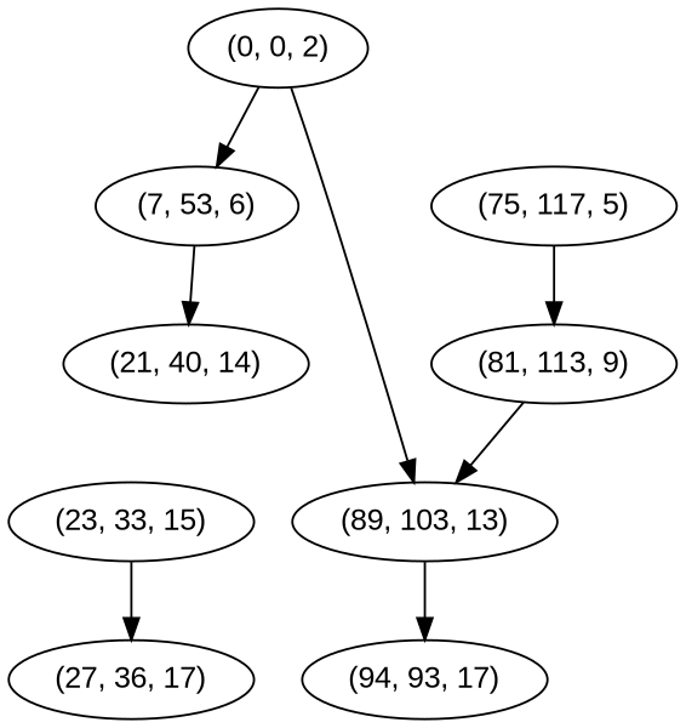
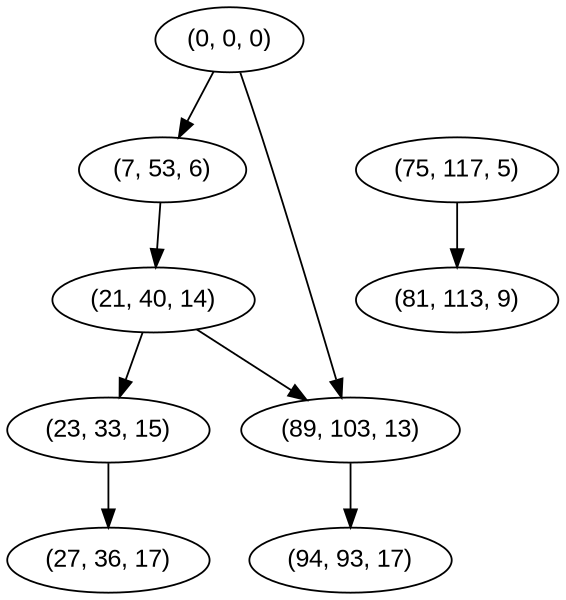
  digraph {
    fontname="Liberation Sans"
    node [fontname="Liberation Sans"]
    edge [fontname="Liberation Sans"]
-   "(0, 0, 0)" [label="(0, 0, 2)"]
+   "(0, 0, 0)"
    "(7, 53, 6)"
    "(89, 103, 13)"
    "(21, 40, 14)"
    n5 [label="(81, 113, 9)"]
    "(75, 117, 5)"
    n7 [label="(23, 33, 15)"]
    "(27, 36, 17)"
    n9 [label="(94, 93, 17)"]
    "(0, 0, 0)" -> "(7, 53, 6)"
    "(0, 0, 0)" -> "(89, 103, 13)"
    "(7, 53, 6)" -> "(21, 40, 14)"
    "(89, 103, 13)" -> n9
-   n5 -> "(89, 103, 13)"
+   "(21, 40, 14)" -> n7
+   "(21, 40, 14)" -> "(89, 103, 13)"
    "(75, 117, 5)" -> n5
    n7 -> "(27, 36, 17)"
  }
